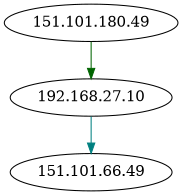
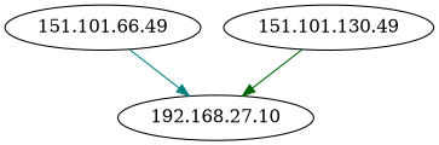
  digraph {
    node [out_degree=0]
    edge [conn_state_other=0.00 conn_state_partial=0.00 conn_state_rejected_reset=0.00 conn_state_successful=1.00 conn_state_suspicious=0.00 dst_port_type=0.00 history_length=0.90 local_orig=1.00 local_resp=0.00 orig_bytes=0.48 protocol_ICMP=0.00 protocol_TCP=1.00 protocol_UDP=0.00 protocol_UNKNOWN=0.00 service_DNS=0.00 service_FTP=0.00 service_HTTP=0.00 service_SSH=0.00 service_UNKNOWN=1.00 src_port_type=0.50 timestamp_cos=-0.69 timestamp_sin=0.72]
    "192.168.27.10" [activity_score=1.00 degree=98 in_degree=0 out_degree=98 total_connections=98]
    "151.101.66.49" [activity_score=0.10 degree=1 in_degree=1 total_connections=1]
-   "151.101.130.49" [activity_score=0.27 degree=3 in_degree=3 total_connections=3 label="151.101.180.49"]
-   "192.168.27.10" -> "151.101.66.49" [color=teal orig_ip_bytes=0.53 orig_pkts=0.21 resp_bytes=0.64 resp_ip_bytes=0.65 resp_pkts=0.22]
+   "151.101.130.49" [activity_score=0.27 degree=3 in_degree=3 total_connections=3]
+   "151.101.66.49" -> "192.168.27.10" [color=teal orig_ip_bytes=0.53 orig_pkts=0.21 resp_bytes=0.64 resp_ip_bytes=0.65 resp_pkts=0.22]
    "151.101.130.49" -> "192.168.27.10" [color=darkgreen orig_ip_bytes=0.72 orig_pkts=0.45 resp_bytes=1.03 resp_ip_bytes=1.03 resp_pkts=0.51]
  }
